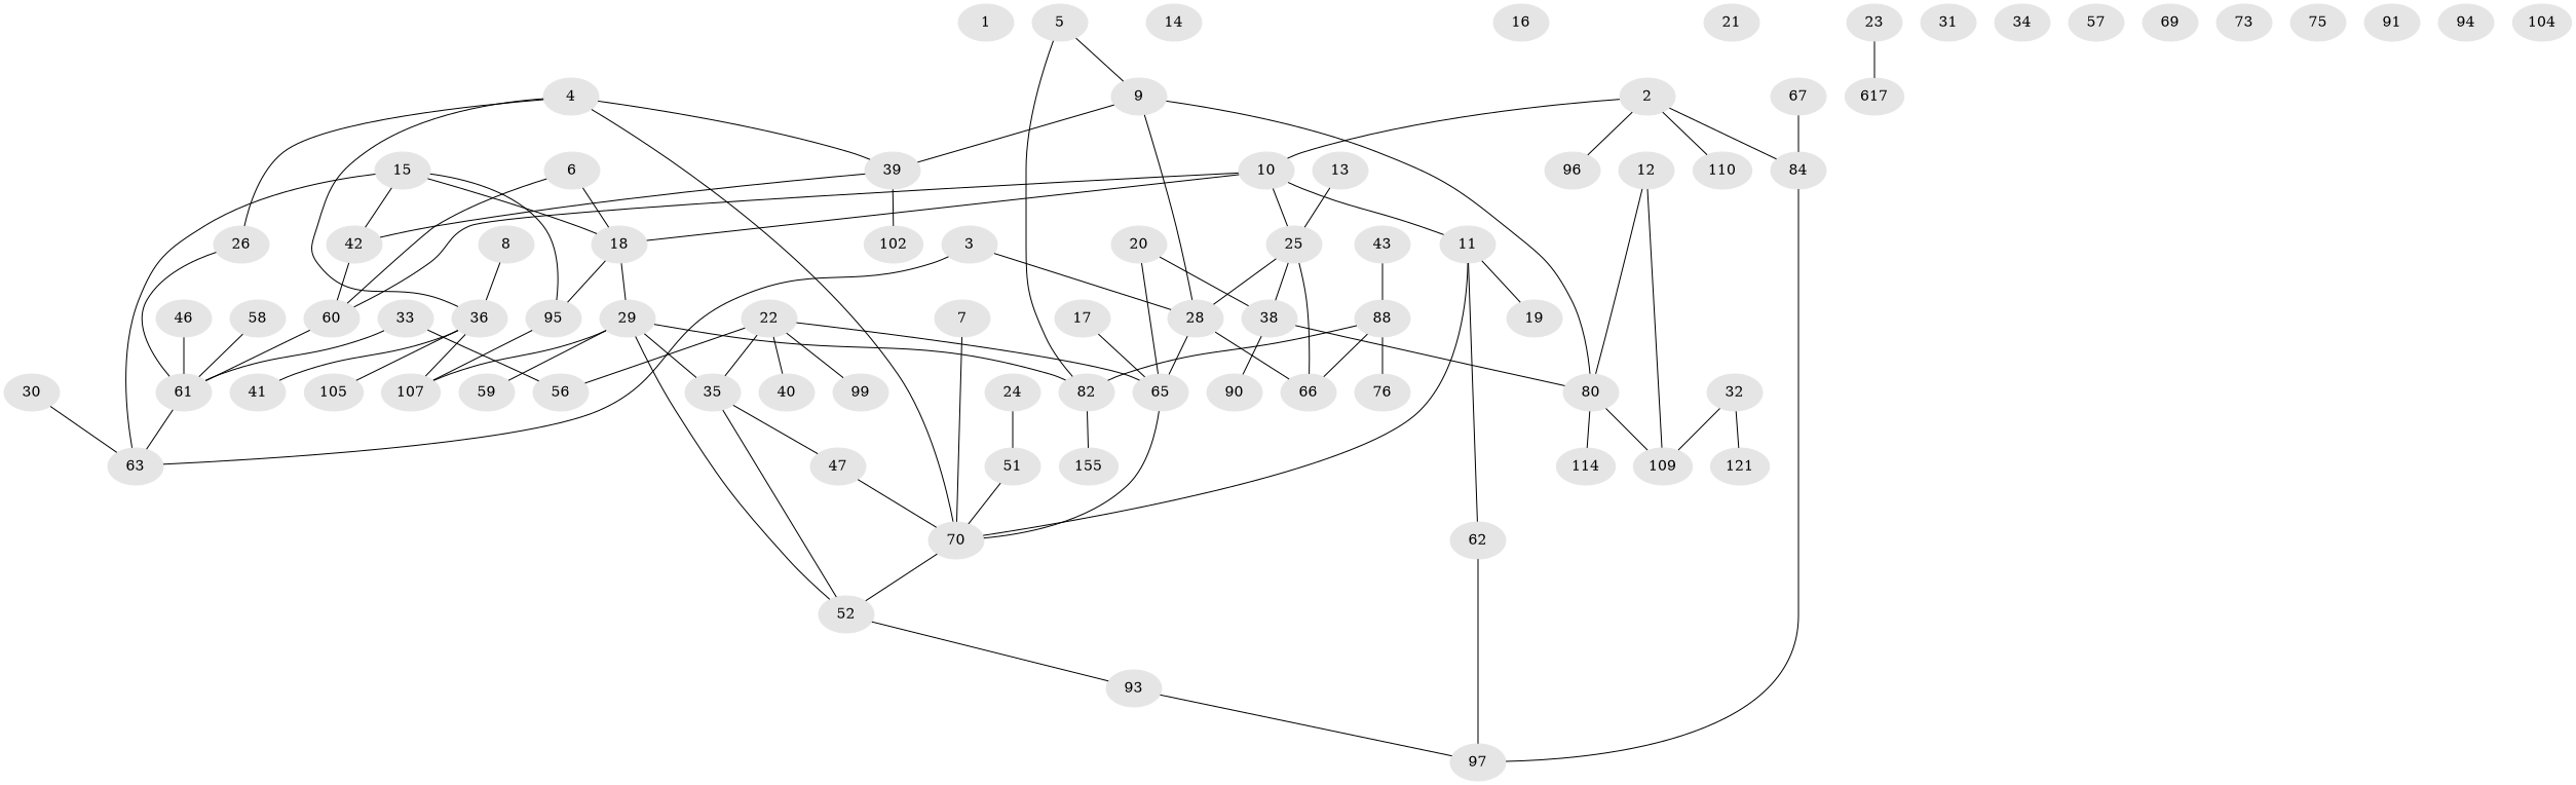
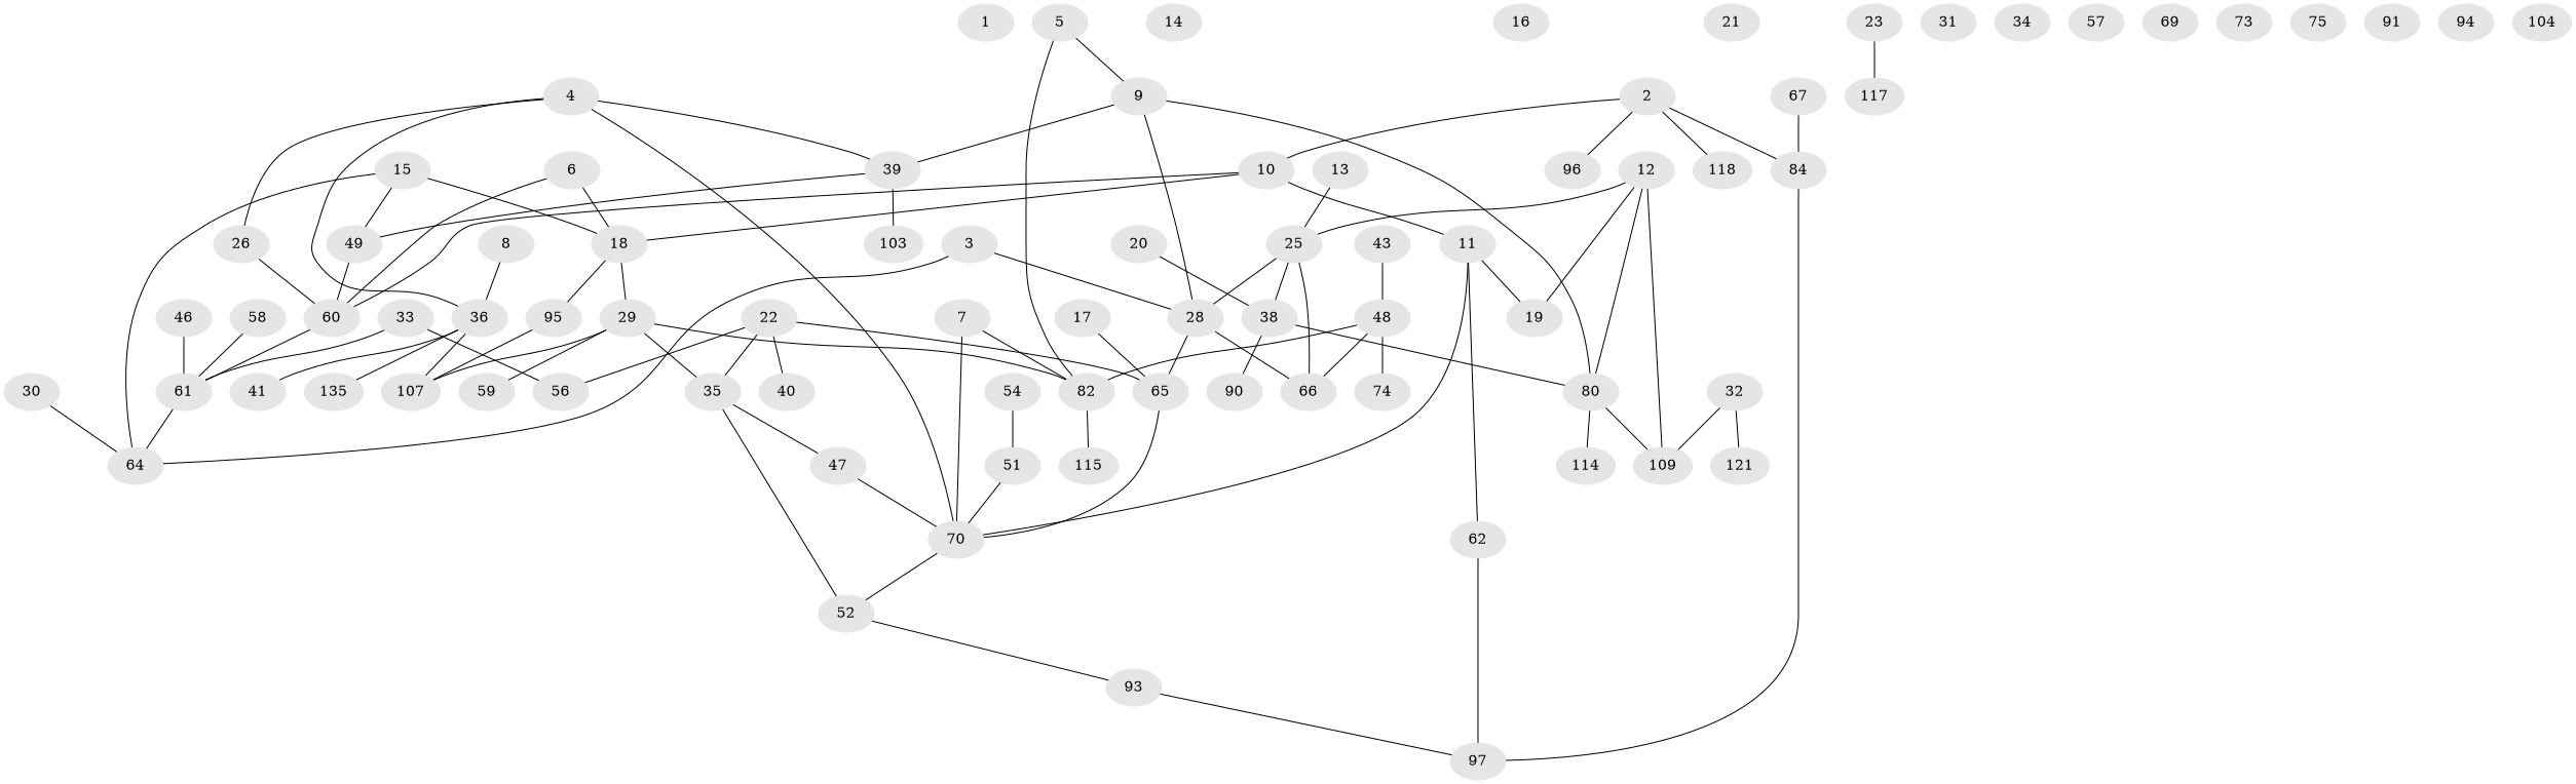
  graph {
    node [color=gray90 style=filled]
    1
    2 [super="+49"]
    10 [super="+64"]
    84 [super="+113"]
    96
-   110
+   110 [label=118]
    60 [super="+81"]
    18 [super="+118"]
    11 [super="+79"]
    25 [super="+106"]
    97 [super="+119"]
    28 [super="+44"]
    65 [super="+100"]
    66 [super="+98"]
    3
-   63 [super="+116"]
+   63 [super="+116" label=64]
    4 [super="+37"]
    36 [super="+54"]
    39 [super="+89"]
    70 [super="+78"]
    26
    107
    41
-   105
-   42 [super="+77"]
-   103 [label=102]
+   105 [label=135]
+   42 [super="+77" label=49]
+   103
    61 [super="+92"]
    52
    5 [super="+120"]
    9 [super="+27"]
    n31 [label=82 super="+108"]
    80
-   115 [label=155]
+   115
    95
    29 [super="+71"]
    6
    7
    8
    109
    114
    62
    19
    38 [super="+82"]
    46 [super="+50"]
-   74 [super="+88" label=76]
+   74 [super="+88"]
    12 [super="+86"]
    13
    14
    15 [super="+112"]
    16
    17 [super="+87"]
    35 [super="+85"]
    59 [super="+101"]
    90
    20
    21
    22 [super="+68"]
    40
    56 [super="+76"]
-   99
    32
    121
    47
    23 [super="+45"]
-   117 [label=617]
-   24
+   117
+   24 [label=54]
    51
    93
    30
    31
    33 [super="+72"]
    34
-   48 [super="+102" label=88]
+   48 [super="+102"]
    43
    57 [super="+111"]
    58
    67
    69
    73
    75
    91
    94
    104
    2 -- 10
    2 -- 84
    2 -- 96
    2 -- 110
    10 -- 60
    10 -- 18
    10 -- 11
-   10 -- 25
+   12 -- 25
    84 -- 97
    60 -- 61
    18 -- 95
    18 -- 29
    11 -- 70
    11 -- 62
    11 -- 19
    25 -- 28
    25 -- 66
    25 -- 38
    28 -- 65
    28 -- 66
    65 -- 70
    3 -- 28
    3 -- 63
    4 -- 36
    4 -- 39
    4 -- 70
    4 -- 26
    36 -- 107
    36 -- 41
    36 -- 105
    39 -- 42
    39 -- 103
    70 -- 52
-   26 -- 61
+   26 -- 60
    42 -- 60
    61 -- 63
    52 -- 93
    5 -- 9
    5 -- n31
    9 -- 28
    9 -- 39
    9 -- 80
    n31 -- 115
    80 -- 109
    80 -- 114
    95 -- 107
    29 -- 107
-   29 -- 52
    29 -- n31
    29 -- 35
    29 -- 59
    6 -- 60
    6 -- 18
    7 -- 70
+   7 -- n31
    8 -- 36
    62 -- 97
    38 -- 80
    38 -- 90
    46 -- 61
    12 -- 80
    12 -- 109
+   12 -- 19
    13 -- 25
    15 -- 18
    15 -- 63
    15 -- 42
-   15 -- 95
    17 -- 65
    35 -- 52
    35 -- 47
-   20 -- 65
    20 -- 38
    22 -- 65
    22 -- 35
    22 -- 40
    22 -- 56 [weight=2]
-   22 -- 99
    32 -- 109
    32 -- 121
    47 -- 70
    23 -- 117
    24 -- 51
    51 -- 70
    93 -- 97
    30 -- 63
    33 -- 61
    33 -- 56
    48 -- 66
    48 -- n31
    48 -- 74
    43 -- 48
    58 -- 61
    67 -- 84
  }
